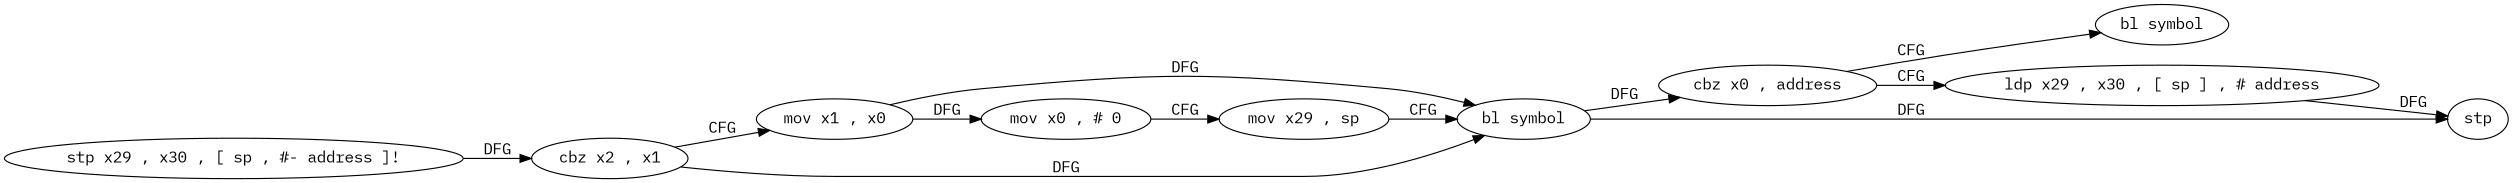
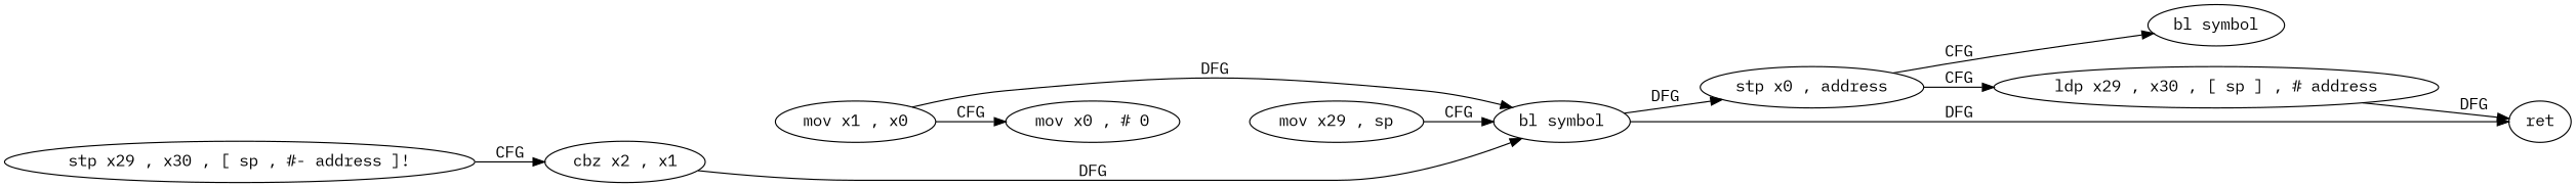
  digraph {
    fontname="IBM Plex Mono"
    rankdir=LR
    node [fontname="IBM Plex Mono"]
    edge [fontname="IBM Plex Mono"]
    n1 [label="stp x29 , x30 , [ sp , #- address ]!"]
    n2 [label="cbz x2 , x1"]
    n3 [label="mov x1 , x0"]
    n4 [label="bl symbol"]
    n5 [label="mov x0 , # 0"]
-   n6 [label="cbz x0 , address"]
-   n7 [label=stp]
+   n6 [label="stp x0 , address"]
+   n7 [label=ret]
    n8 [label="mov x29 , sp"]
    n9 [label="bl symbol"]
    n10 [label="ldp x29 , x30 , [ sp ] , # address"]
-   n1 -> n2 [label=DFG]
-   n2 -> n3 [label=CFG]
+   n1 -> n2 [label=CFG]
    n2 -> n4 [label=DFG]
    n3 -> n4 [label=DFG]
-   n3 -> n5 [label=DFG]
+   n3 -> n5 [label=CFG]
    n4 -> n6 [label=DFG]
    n4 -> n7 [label=DFG]
-   n5 -> n8 [label=CFG]
    n6 -> n9 [label=CFG]
    n6 -> n10 [label=CFG]
    n8 -> n4 [label=CFG]
    n10 -> n7 [label=DFG]
  }
